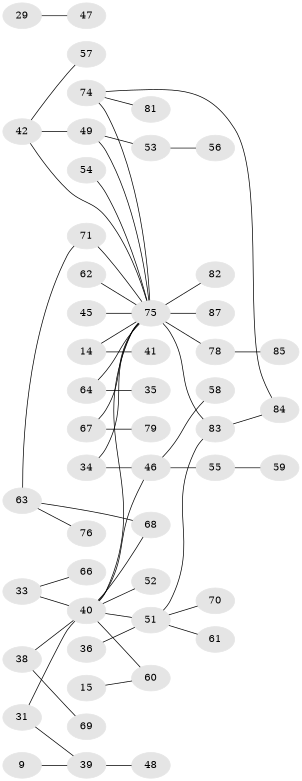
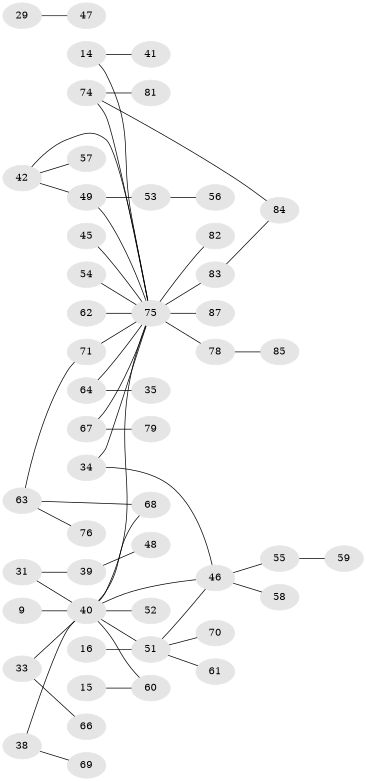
  graph {
    rankdir=LR
    node [color=gray90 style=filled]
    40 [super="+6+7"]
    75 [super="+57+72+43"]
    60 [super="+10"]
    46
    51 [super="+24"]
    52
    68
    9
    14
    41
    83
    78
    82
    87 [super="+86"]
    15
    29
    47
    31
    39
    48
    33
    66
    34 [super="+23+26"]
    55
    58
    61
    70
-   36
+   36 [label=16]
    38
    69
    42 [super="+37"]
    49 [super="+25"]
    n33 [label=57]
    53
    45
    59
    56
    84
    54
    62
    63
    71 [super="+11"]
    76
    64
    n45 [label=35]
    67
    79
    74 [super="+19+44"]
    81
    85
    40 -- 75 [weight=3]
    40 -- 60
    40 -- 46
    40 -- 51
    40 -- 52
    40 -- 68
    75 -- 83
    75 -- 78
    75 -- 82
    75 -- 87 [weight=2]
    46 -- 55
    46 -- 58
-   51 -- 83
+   51 -- 46
    51 -- 61
    51 -- 70
-   9 -- 39
+   9 -- 40
    14 -- 75
    14 -- 41
    83 -- 84
    78 -- 85
    15 -- 60
    29 -- 47
    31 -- 40
    31 -- 39
    39 -- 48
    33 -- 40
    33 -- 66
    34 -- 75
    34 -- 46
    55 -- 59
    36 -- 51
    38 -- 40
    38 -- 69
    42 -- 75
    42 -- 49 [weight=2]
    42 -- n33
    49 -- 75
    49 -- 53
    53 -- 56
    45 -- 75
    54 -- 75
    62 -- 75 [weight=2]
    63 -- 68
    63 -- 71
    63 -- 76
    71 -- 75
    64 -- 75
    64 -- n45
    67 -- 75
    67 -- 79
    74 -- 75 [weight=2]
    74 -- 84
    74 -- 81
  }
